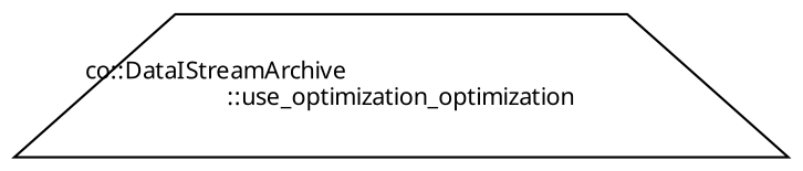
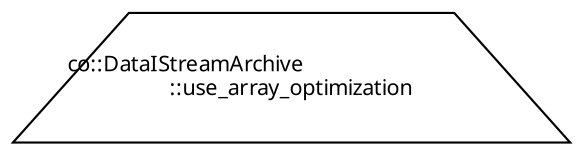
  digraph {
    rankdir=LR
    fontname="Noto Sans"
-   n1 [color=black fillcolor=white fontname="Noto Sans" fontsize=10 height=0.2 label="co::DataIStreamArchive\l::use_optimization_optimization" shape=trapezium style=filled width=0.4]
+   n1 [color=black fillcolor=white fontname="Noto Sans" fontsize=10 height=0.2 label="co::DataIStreamArchive\l::use_array_optimization" shape=trapezium style=filled width=0.4]
  }
